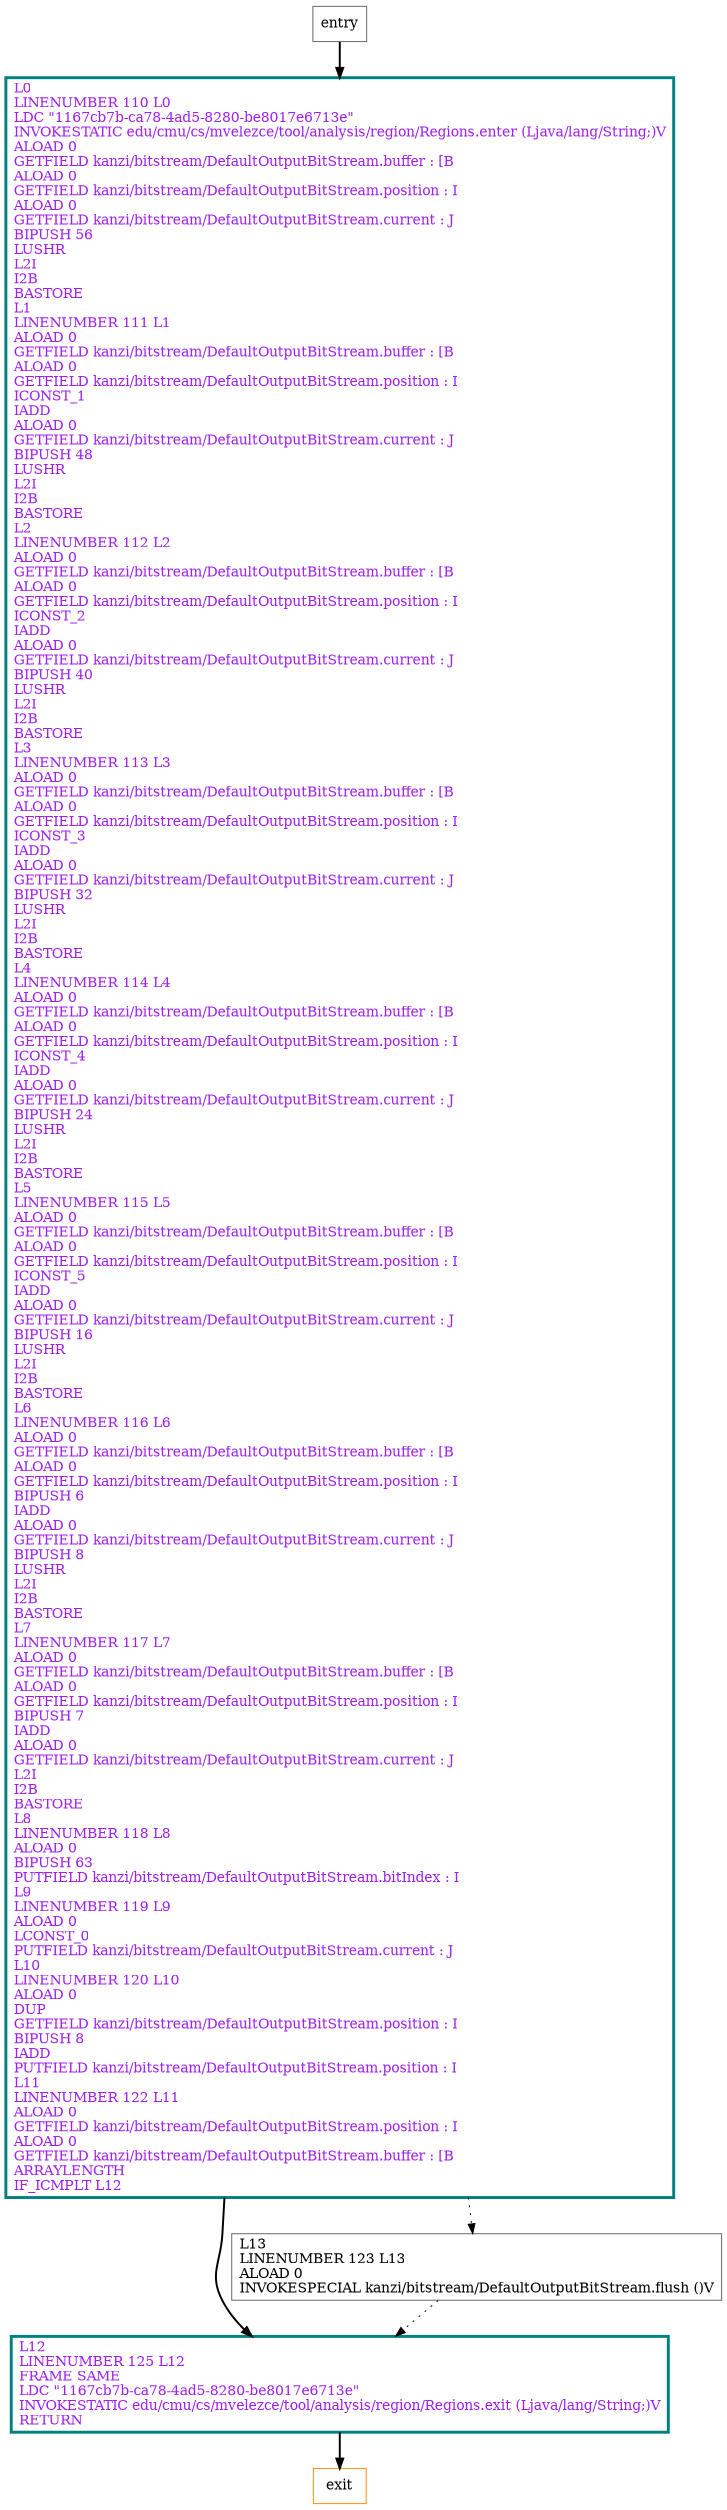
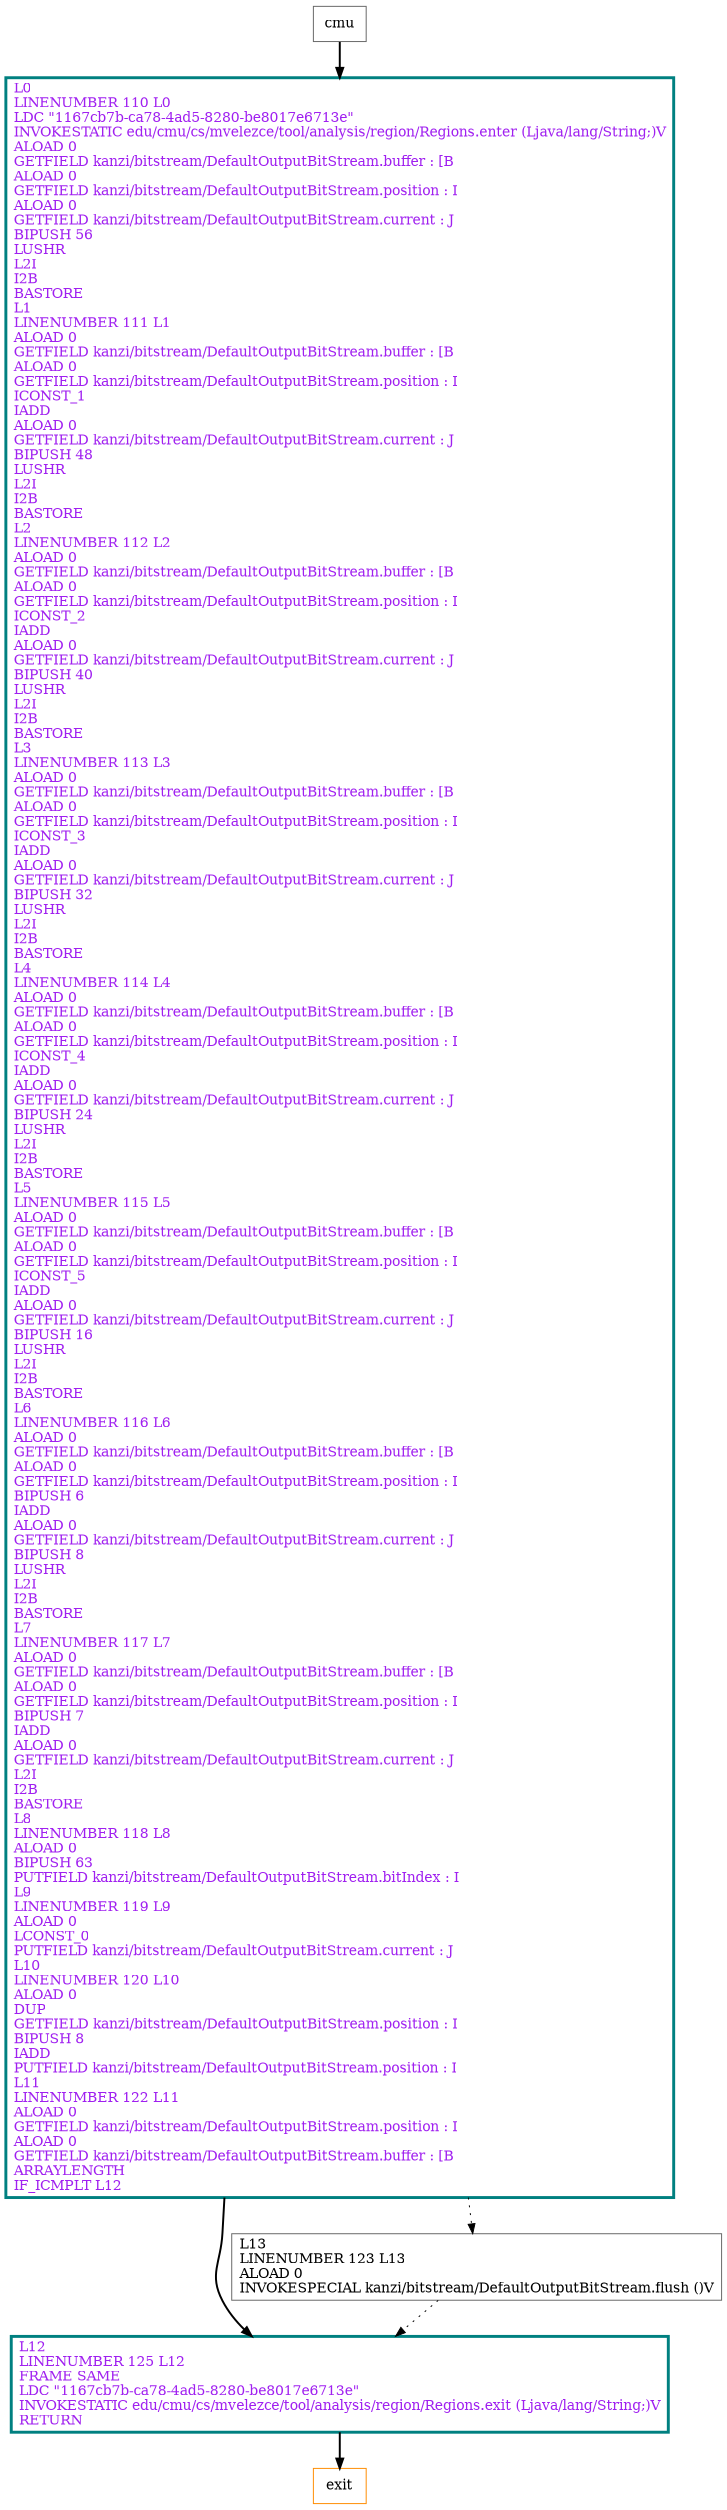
  digraph {
    node [color=teal shape=record]
    edge [style=bold]
    n1 [fontcolor=purple label="L12\lLINENUMBER 125 L12\lFRAME SAME\lLDC \"1167cb7b-ca78-4ad5-8280-be8017e6713e\"\lINVOKESTATIC edu/cmu/cs/mvelezce/tool/analysis/region/Regions.exit (Ljava/lang/String;)V\lRETURN\l" penwidth=3]
    exit [color=darkorange]
    n3 [label="L13\lLINENUMBER 123 L13\lALOAD 0\lINVOKESPECIAL kanzi/bitstream/DefaultOutputBitStream.flush ()V\l" color=gray40]
    n4 [fontcolor=purple label="L0\lLINENUMBER 110 L0\lLDC \"1167cb7b-ca78-4ad5-8280-be8017e6713e\"\lINVOKESTATIC edu/cmu/cs/mvelezce/tool/analysis/region/Regions.enter (Ljava/lang/String;)V\lALOAD 0\lGETFIELD kanzi/bitstream/DefaultOutputBitStream.buffer : [B\lALOAD 0\lGETFIELD kanzi/bitstream/DefaultOutputBitStream.position : I\lALOAD 0\lGETFIELD kanzi/bitstream/DefaultOutputBitStream.current : J\lBIPUSH 56\lLUSHR\lL2I\lI2B\lBASTORE\lL1\lLINENUMBER 111 L1\lALOAD 0\lGETFIELD kanzi/bitstream/DefaultOutputBitStream.buffer : [B\lALOAD 0\lGETFIELD kanzi/bitstream/DefaultOutputBitStream.position : I\lICONST_1\lIADD\lALOAD 0\lGETFIELD kanzi/bitstream/DefaultOutputBitStream.current : J\lBIPUSH 48\lLUSHR\lL2I\lI2B\lBASTORE\lL2\lLINENUMBER 112 L2\lALOAD 0\lGETFIELD kanzi/bitstream/DefaultOutputBitStream.buffer : [B\lALOAD 0\lGETFIELD kanzi/bitstream/DefaultOutputBitStream.position : I\lICONST_2\lIADD\lALOAD 0\lGETFIELD kanzi/bitstream/DefaultOutputBitStream.current : J\lBIPUSH 40\lLUSHR\lL2I\lI2B\lBASTORE\lL3\lLINENUMBER 113 L3\lALOAD 0\lGETFIELD kanzi/bitstream/DefaultOutputBitStream.buffer : [B\lALOAD 0\lGETFIELD kanzi/bitstream/DefaultOutputBitStream.position : I\lICONST_3\lIADD\lALOAD 0\lGETFIELD kanzi/bitstream/DefaultOutputBitStream.current : J\lBIPUSH 32\lLUSHR\lL2I\lI2B\lBASTORE\lL4\lLINENUMBER 114 L4\lALOAD 0\lGETFIELD kanzi/bitstream/DefaultOutputBitStream.buffer : [B\lALOAD 0\lGETFIELD kanzi/bitstream/DefaultOutputBitStream.position : I\lICONST_4\lIADD\lALOAD 0\lGETFIELD kanzi/bitstream/DefaultOutputBitStream.current : J\lBIPUSH 24\lLUSHR\lL2I\lI2B\lBASTORE\lL5\lLINENUMBER 115 L5\lALOAD 0\lGETFIELD kanzi/bitstream/DefaultOutputBitStream.buffer : [B\lALOAD 0\lGETFIELD kanzi/bitstream/DefaultOutputBitStream.position : I\lICONST_5\lIADD\lALOAD 0\lGETFIELD kanzi/bitstream/DefaultOutputBitStream.current : J\lBIPUSH 16\lLUSHR\lL2I\lI2B\lBASTORE\lL6\lLINENUMBER 116 L6\lALOAD 0\lGETFIELD kanzi/bitstream/DefaultOutputBitStream.buffer : [B\lALOAD 0\lGETFIELD kanzi/bitstream/DefaultOutputBitStream.position : I\lBIPUSH 6\lIADD\lALOAD 0\lGETFIELD kanzi/bitstream/DefaultOutputBitStream.current : J\lBIPUSH 8\lLUSHR\lL2I\lI2B\lBASTORE\lL7\lLINENUMBER 117 L7\lALOAD 0\lGETFIELD kanzi/bitstream/DefaultOutputBitStream.buffer : [B\lALOAD 0\lGETFIELD kanzi/bitstream/DefaultOutputBitStream.position : I\lBIPUSH 7\lIADD\lALOAD 0\lGETFIELD kanzi/bitstream/DefaultOutputBitStream.current : J\lL2I\lI2B\lBASTORE\lL8\lLINENUMBER 118 L8\lALOAD 0\lBIPUSH 63\lPUTFIELD kanzi/bitstream/DefaultOutputBitStream.bitIndex : I\lL9\lLINENUMBER 119 L9\lALOAD 0\lLCONST_0\lPUTFIELD kanzi/bitstream/DefaultOutputBitStream.current : J\lL10\lLINENUMBER 120 L10\lALOAD 0\lDUP\lGETFIELD kanzi/bitstream/DefaultOutputBitStream.position : I\lBIPUSH 8\lIADD\lPUTFIELD kanzi/bitstream/DefaultOutputBitStream.position : I\lL11\lLINENUMBER 122 L11\lALOAD 0\lGETFIELD kanzi/bitstream/DefaultOutputBitStream.position : I\lALOAD 0\lGETFIELD kanzi/bitstream/DefaultOutputBitStream.buffer : [B\lARRAYLENGTH\lIF_ICMPLT L12\l" penwidth=3]
-   entry [color=gray40]
+   entry [color=gray40 label=cmu]
    n1 -> exit
    n3 -> n1 [style=dotted]
    n4 -> n1
    n4 -> n3 [style=dotted]
    entry -> n4
  }
